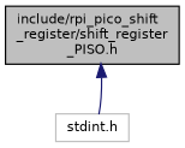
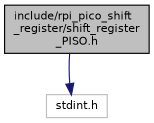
  digraph {
    node [fontname=Helvetica fontsize=10 shape=record style=filled]
    n1 [color=black fillcolor=grey75 fontcolor=black height=0.2 label="include/rpi_pico_shift\l_register/shift_register\l_PISO.h" width=0.4]
    n2 [color=grey75 fillcolor=white height=0.2 label="stdint.h" width=0.4]
-   n2 -> n1 [color=midnightblue fontname=Helvetica fontsize=10 labelfontname=Helvetica labelfontsize=10 style=solid]
+   n1 -> n2 [color=midnightblue fontname=Helvetica fontsize=10 labelfontname=Helvetica labelfontsize=10 style=solid]
  }
